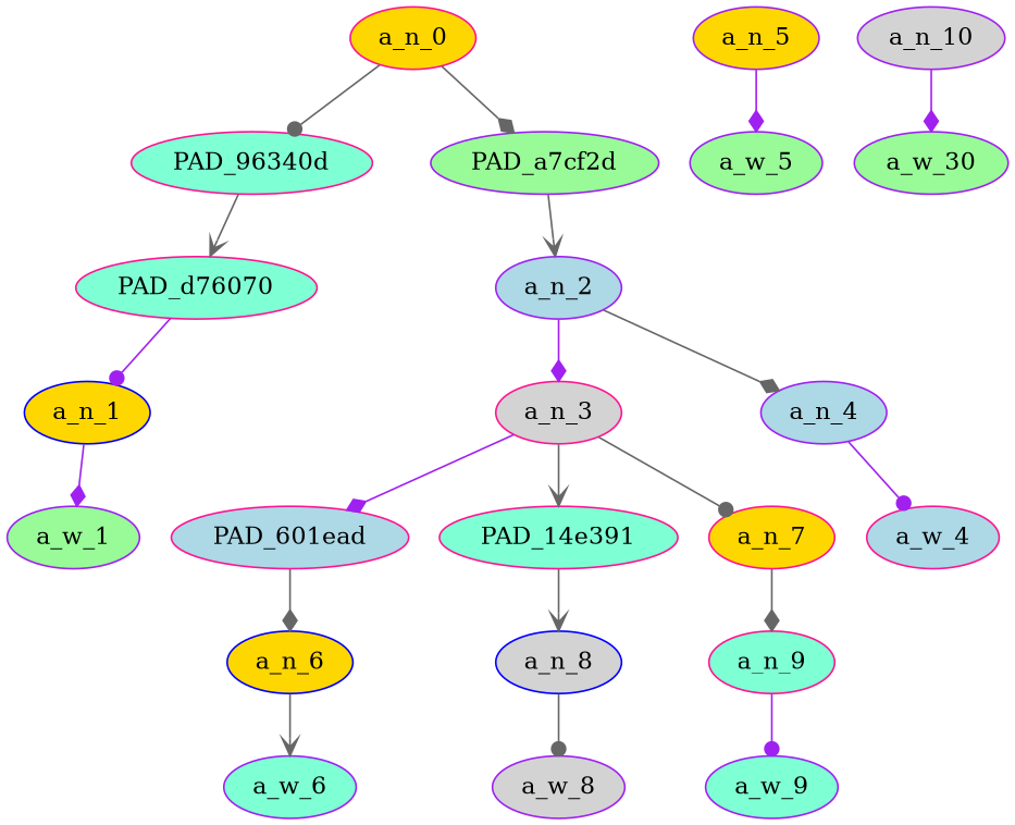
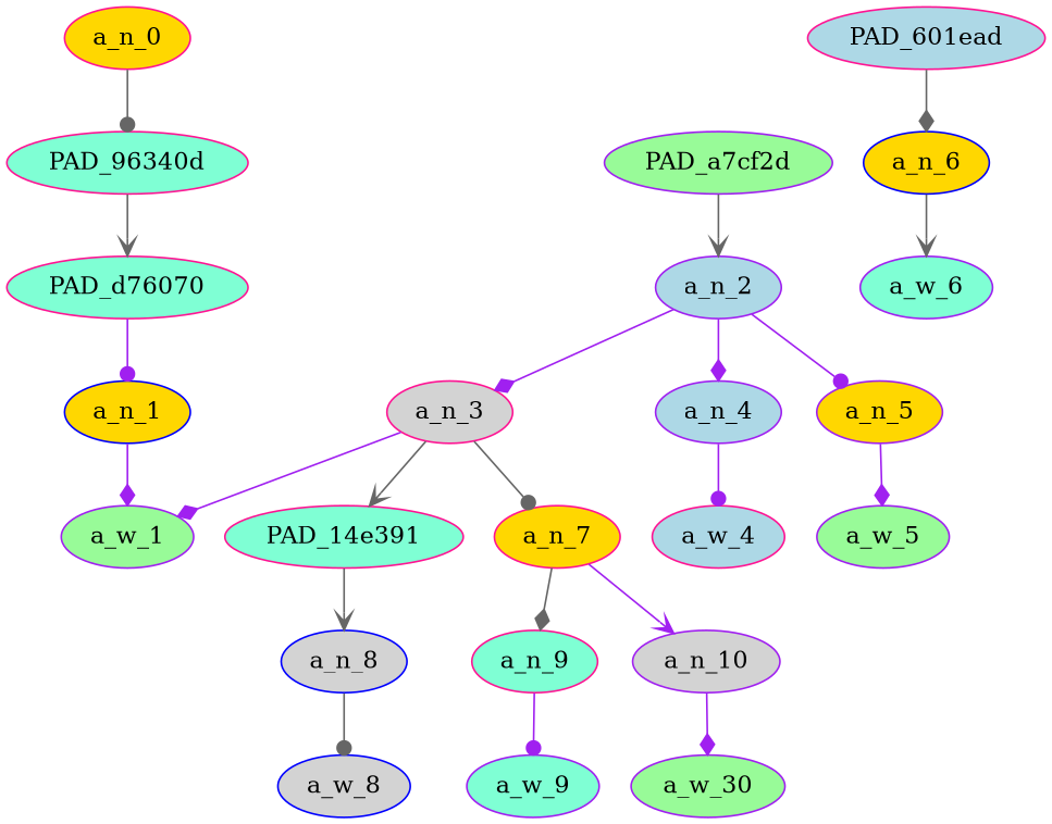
  strict digraph {
    node [color=purple div_dir=1 fillcolor=aquamarine index=0 level=1 style=filled text_span="[0]" value=0.07787590]
    edge [arrowhead=diamond color=gray40]
    a_n_0 [color=deeppink fillcolor=gold level=4 text_span="[0, 1, 2, 3, 4, 5, 6]" value=0.99999999]
    PAD_96340d [color=deeppink level=3]
    PAD_a7cf2d [fillcolor=palegreen index=1 level=3 text_span="[1, 2]" value=0.19660391]
    PAD_d76070 [color=deeppink level=2]
    a_n_2 [fillcolor=lightblue index=1 level=2 text_span="[1, 2]" value=0.19660391]
    a_n_3 [color=deeppink fillcolor=lightgrey index=2 level=3 text_span="[3, 4, 5, 6]" value=0.72519452]
    PAD_601ead [color=deeppink div_dir=-1 fillcolor=lightblue index=2 level=2 text_span="[3]" value=0.16183113]
    PAD_14e391 [color=deeppink index=4 level=2 text_span="[6]" value=0.30533187]
    a_n_7 [color=deeppink fillcolor=gold index=3 level=2 text_span="[4, 5]" value=0.25771022]
    a_n_1 [color=blue fillcolor=gold]
    a_n_4 [fillcolor=lightblue index=1 text_span="[1]" value=0.09332546]
    a_n_5 [div_dir=-1 fillcolor=gold index=2 text_span="[2]" value=0.10320316]
    a_n_6 [color=blue div_dir=-1 fillcolor=gold index=3 text_span="[3]" value=0.16183113]
    a_n_8 [color=blue fillcolor=lightgrey index=6 text_span="[6]" value=0.30533187]
    a_n_9 [color=deeppink index=4 text_span="[4]" value=0.10644299]
    a_n_10 [fillcolor=lightgrey index=5 text_span="[5]" value=0.15077821]
    a_w_1 [div_dir=0 fillcolor=palegreen level=0 value="<user>"]
    a_w_4 [color=deeppink div_dir=0 fillcolor=lightblue index=1 level=0 text_span="[1]" value=i]
    a_w_5 [div_dir=0 fillcolor=palegreen index=2 level=0 text_span="[2]" value=fucking]
    a_w_6 [div_dir=0 index=3 level=0 text_span="[3]" value=hate]
-   a_w_8 [div_dir=0 fillcolor=lightgrey index=6 level=0 text_span="[6]" value=legit]
+   a_w_8 [color=blue div_dir=0 fillcolor=lightgrey index=6 level=0 text_span="[6]" value=legit]
    a_w_9 [div_dir=0 index=4 level=0 text_span="[4]" value=that]
    n23 [div_dir=0 fillcolor=palegreen index=5 label=a_w_30 level=0 text_span="[5]" value=man]
    a_n_0 -> PAD_96340d [arrowhead=dot]
-   a_n_0 -> PAD_a7cf2d
    PAD_96340d -> PAD_d76070 [arrowhead=vee]
    PAD_a7cf2d -> a_n_2 [arrowhead=vee]
    PAD_d76070 -> a_n_1 [arrowhead=dot color=purple]
    a_n_2 -> a_n_3 [color=purple]
-   a_n_2 -> a_n_4
-   a_n_3 -> PAD_601ead [color=purple]
+   a_n_2 -> a_n_4 [color=purple]
+   a_n_2 -> a_n_5 [arrowhead=dot color=purple]
+   a_n_3 -> a_w_1 [color=purple]
    a_n_3 -> PAD_14e391 [arrowhead=vee]
    a_n_3 -> a_n_7 [arrowhead=dot]
    PAD_601ead -> a_n_6
    PAD_14e391 -> a_n_8 [arrowhead=vee]
    a_n_7 -> a_n_9
+   a_n_7 -> a_n_10 [arrowhead=vee color=purple]
    a_n_1 -> a_w_1 [color=purple]
    a_n_4 -> a_w_4 [arrowhead=dot color=purple]
    a_n_5 -> a_w_5 [color=purple]
    a_n_6 -> a_w_6 [arrowhead=vee]
    a_n_8 -> a_w_8 [arrowhead=dot]
    a_n_9 -> a_w_9 [arrowhead=dot color=purple]
    a_n_10 -> n23 [color=purple]
  }
